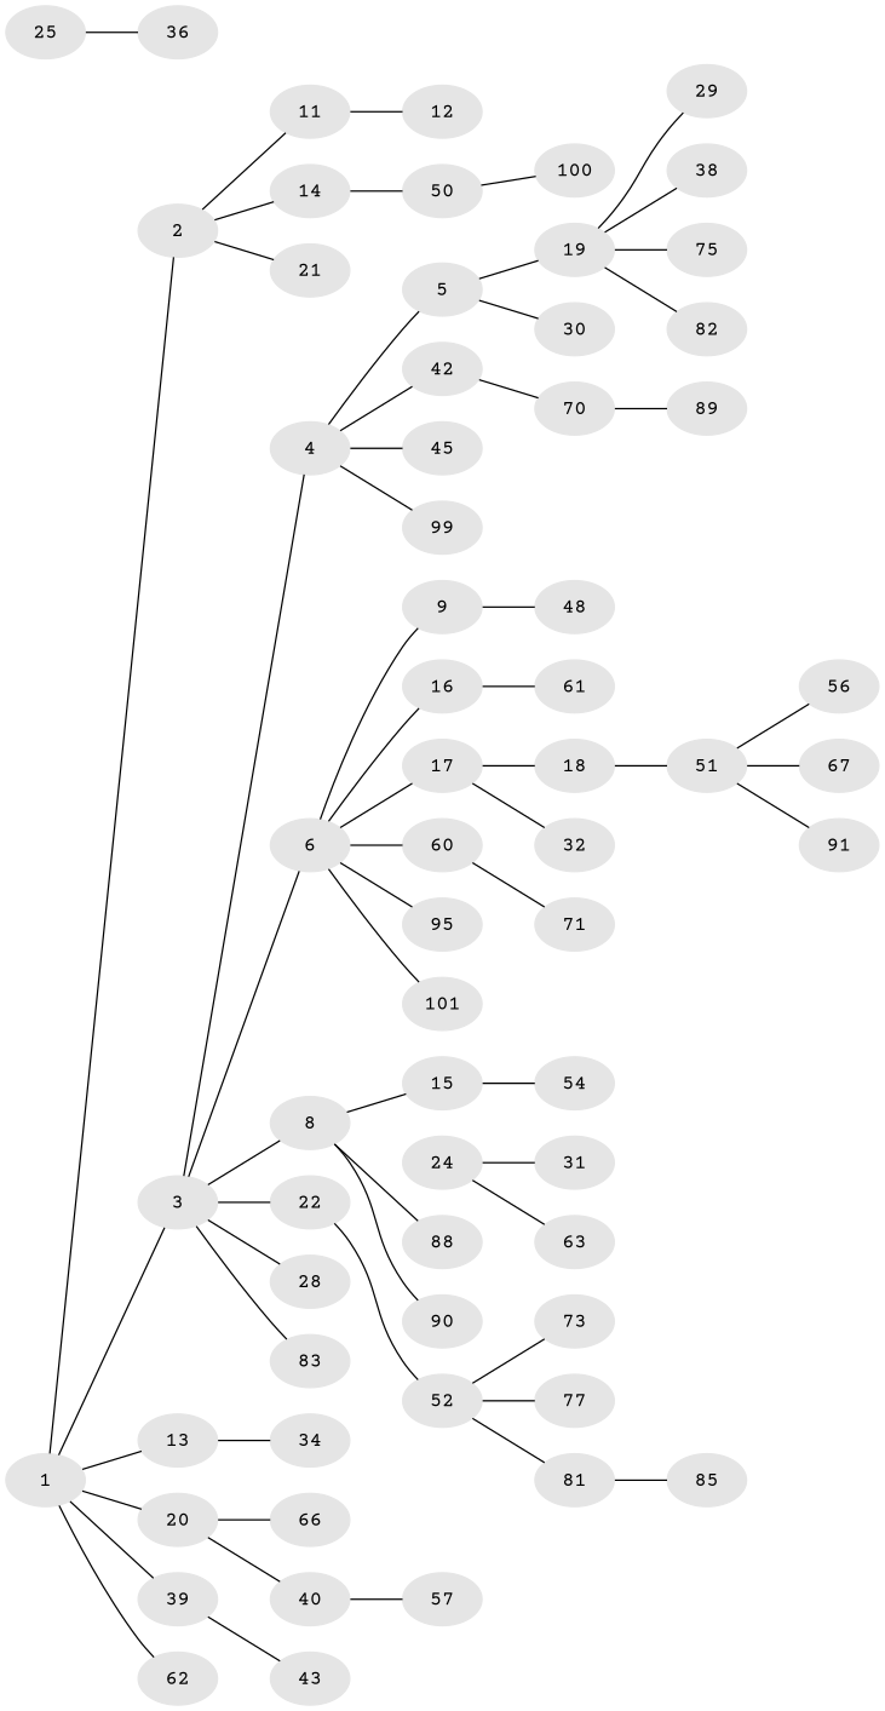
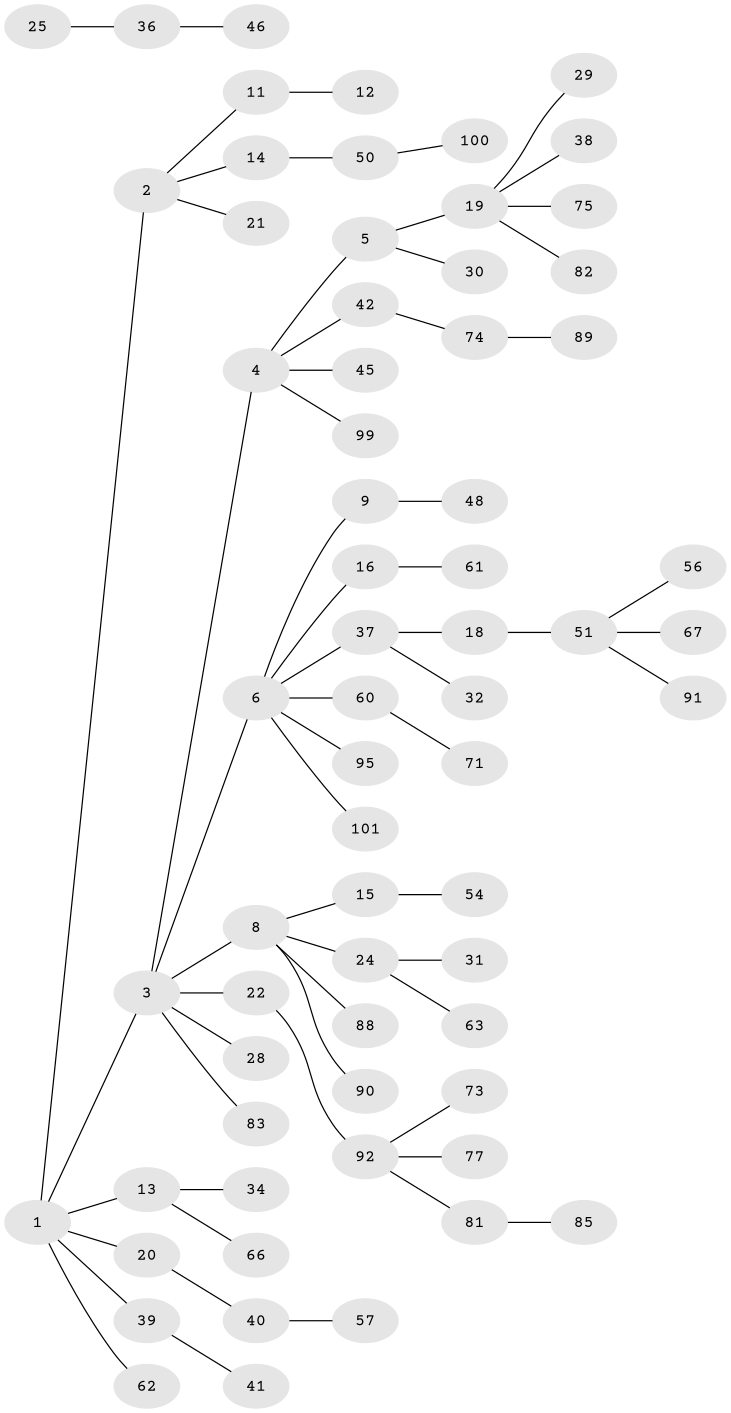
  graph {
    fontname="Courier Prime"
    rankdir=LR
    node [color=gray90 fontname="Courier Prime" style=filled]
    edge [fontname="Courier Prime"]
    1 [super="+65"]
    2 [super="+55"]
    3 [super="+7"]
    13 [super="+23"]
    20 [super="+93"]
    39 [super="+43"]
    62
    11
    14
    21
    4 [super="+10"]
    6 [super="+64"]
    8 [super="+44"]
    22
    28
    83
    34 [super="+87"]
    40 [super="+49"]
    66
-   41 [label=43]
+   41
    12 [super="+68"]
    50 [super="+80"]
    5
    42 [super="+86"]
    45
    99
    9 [super="+47"]
    16 [super="+77"]
-   17 [super="+26"]
+   17 [super="+26" label=37]
    60 [super="+92"]
    95
    101
    15
    24 [super="+27"]
    88 [super="+98"]
    90
-   52 [super="+72"]
+   52 [super="+72" label=92]
    19 [super="+35"]
    30 [super="+69"]
-   70
+   70 [label=74]
    29
    38
    75
    82
    48 [super="+58"]
    61
    18
    32
    71
    54 [super="+59"]
    31 [super="+33"]
    63 [super="+74"]
    25 [super="+94"]
    36 [super="+37"]
    100
    51 [super="+53"]
    56 [super="+84"]
    67
    91
    57 [super="+78"]
    73
    n62 [label=77]
    81 [super="+102"]
+   46
    89
    85 [super="+97"]
    1 -- 2
    1 -- 3
    1 -- 13
    1 -- 20
    1 -- 39
    1 -- 62
    2 -- 11
    2 -- 14
    2 -- 21
    3 -- 4
    3 -- 6
    3 -- 8
    3 -- 22
    3 -- 28
    3 -- 83
    13 -- 34
    20 -- 40
-   20 -- 66
+   13 -- 66
    39 -- 41
    11 -- 12
    14 -- 50
    4 -- 5
    4 -- 42
    4 -- 45
    4 -- 99
    6 -- 9
    6 -- 16
    6 -- 17
    6 -- 60
    6 -- 95
    6 -- 101
    8 -- 15
+   8 -- 24
    8 -- 88
    8 -- 90
    22 -- 52
    40 -- 57
    50 -- 100
    5 -- 19
    5 -- 30
    42 -- 70
    9 -- 48
    16 -- 61
    17 -- 18
    17 -- 32
    60 -- 71
    15 -- 54
    24 -- 31
    24 -- 63
    52 -- 73
    52 -- n62
    52 -- 81
    19 -- 29
    19 -- 38
    19 -- 75
    19 -- 82
    70 -- 89
    18 -- 51
    25 -- 36
+   36 -- 46
    51 -- 56
    51 -- 67
    51 -- 91
    81 -- 85
  }
